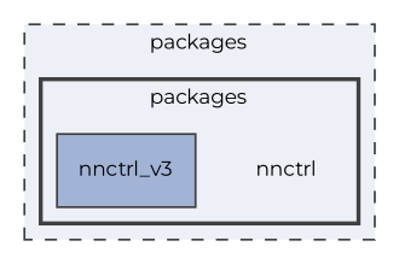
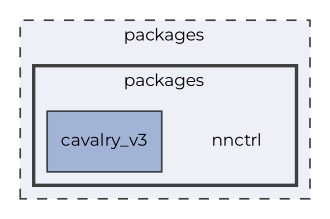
  digraph {
    compound=true
    fontname=Montserrat
    node [fontname=Montserrat fontsize=10]
    n1 [label=nnctrl shape=plaintext]
-   n2 [color=grey25 fillcolor="#a2b4d6" label=nnctrl_v3 shape=box style="filled,"]
+   n2 [color=grey25 fillcolor="#a2b4d6" label=cavalry_v3 shape=box style="filled,"]
    subgraph cluster_1 {
      bgcolor="#edf0f7"
      fontsize=10
      label=packages
      pencolor=grey25
      style="filled,dashed,"
      subgraph cluster_2 {
        bgcolor="#edf0f7"
        fontsize=10
        pencolor=grey25
        style="filled,bold,"
        n1
        n2
      }
    }
  }
